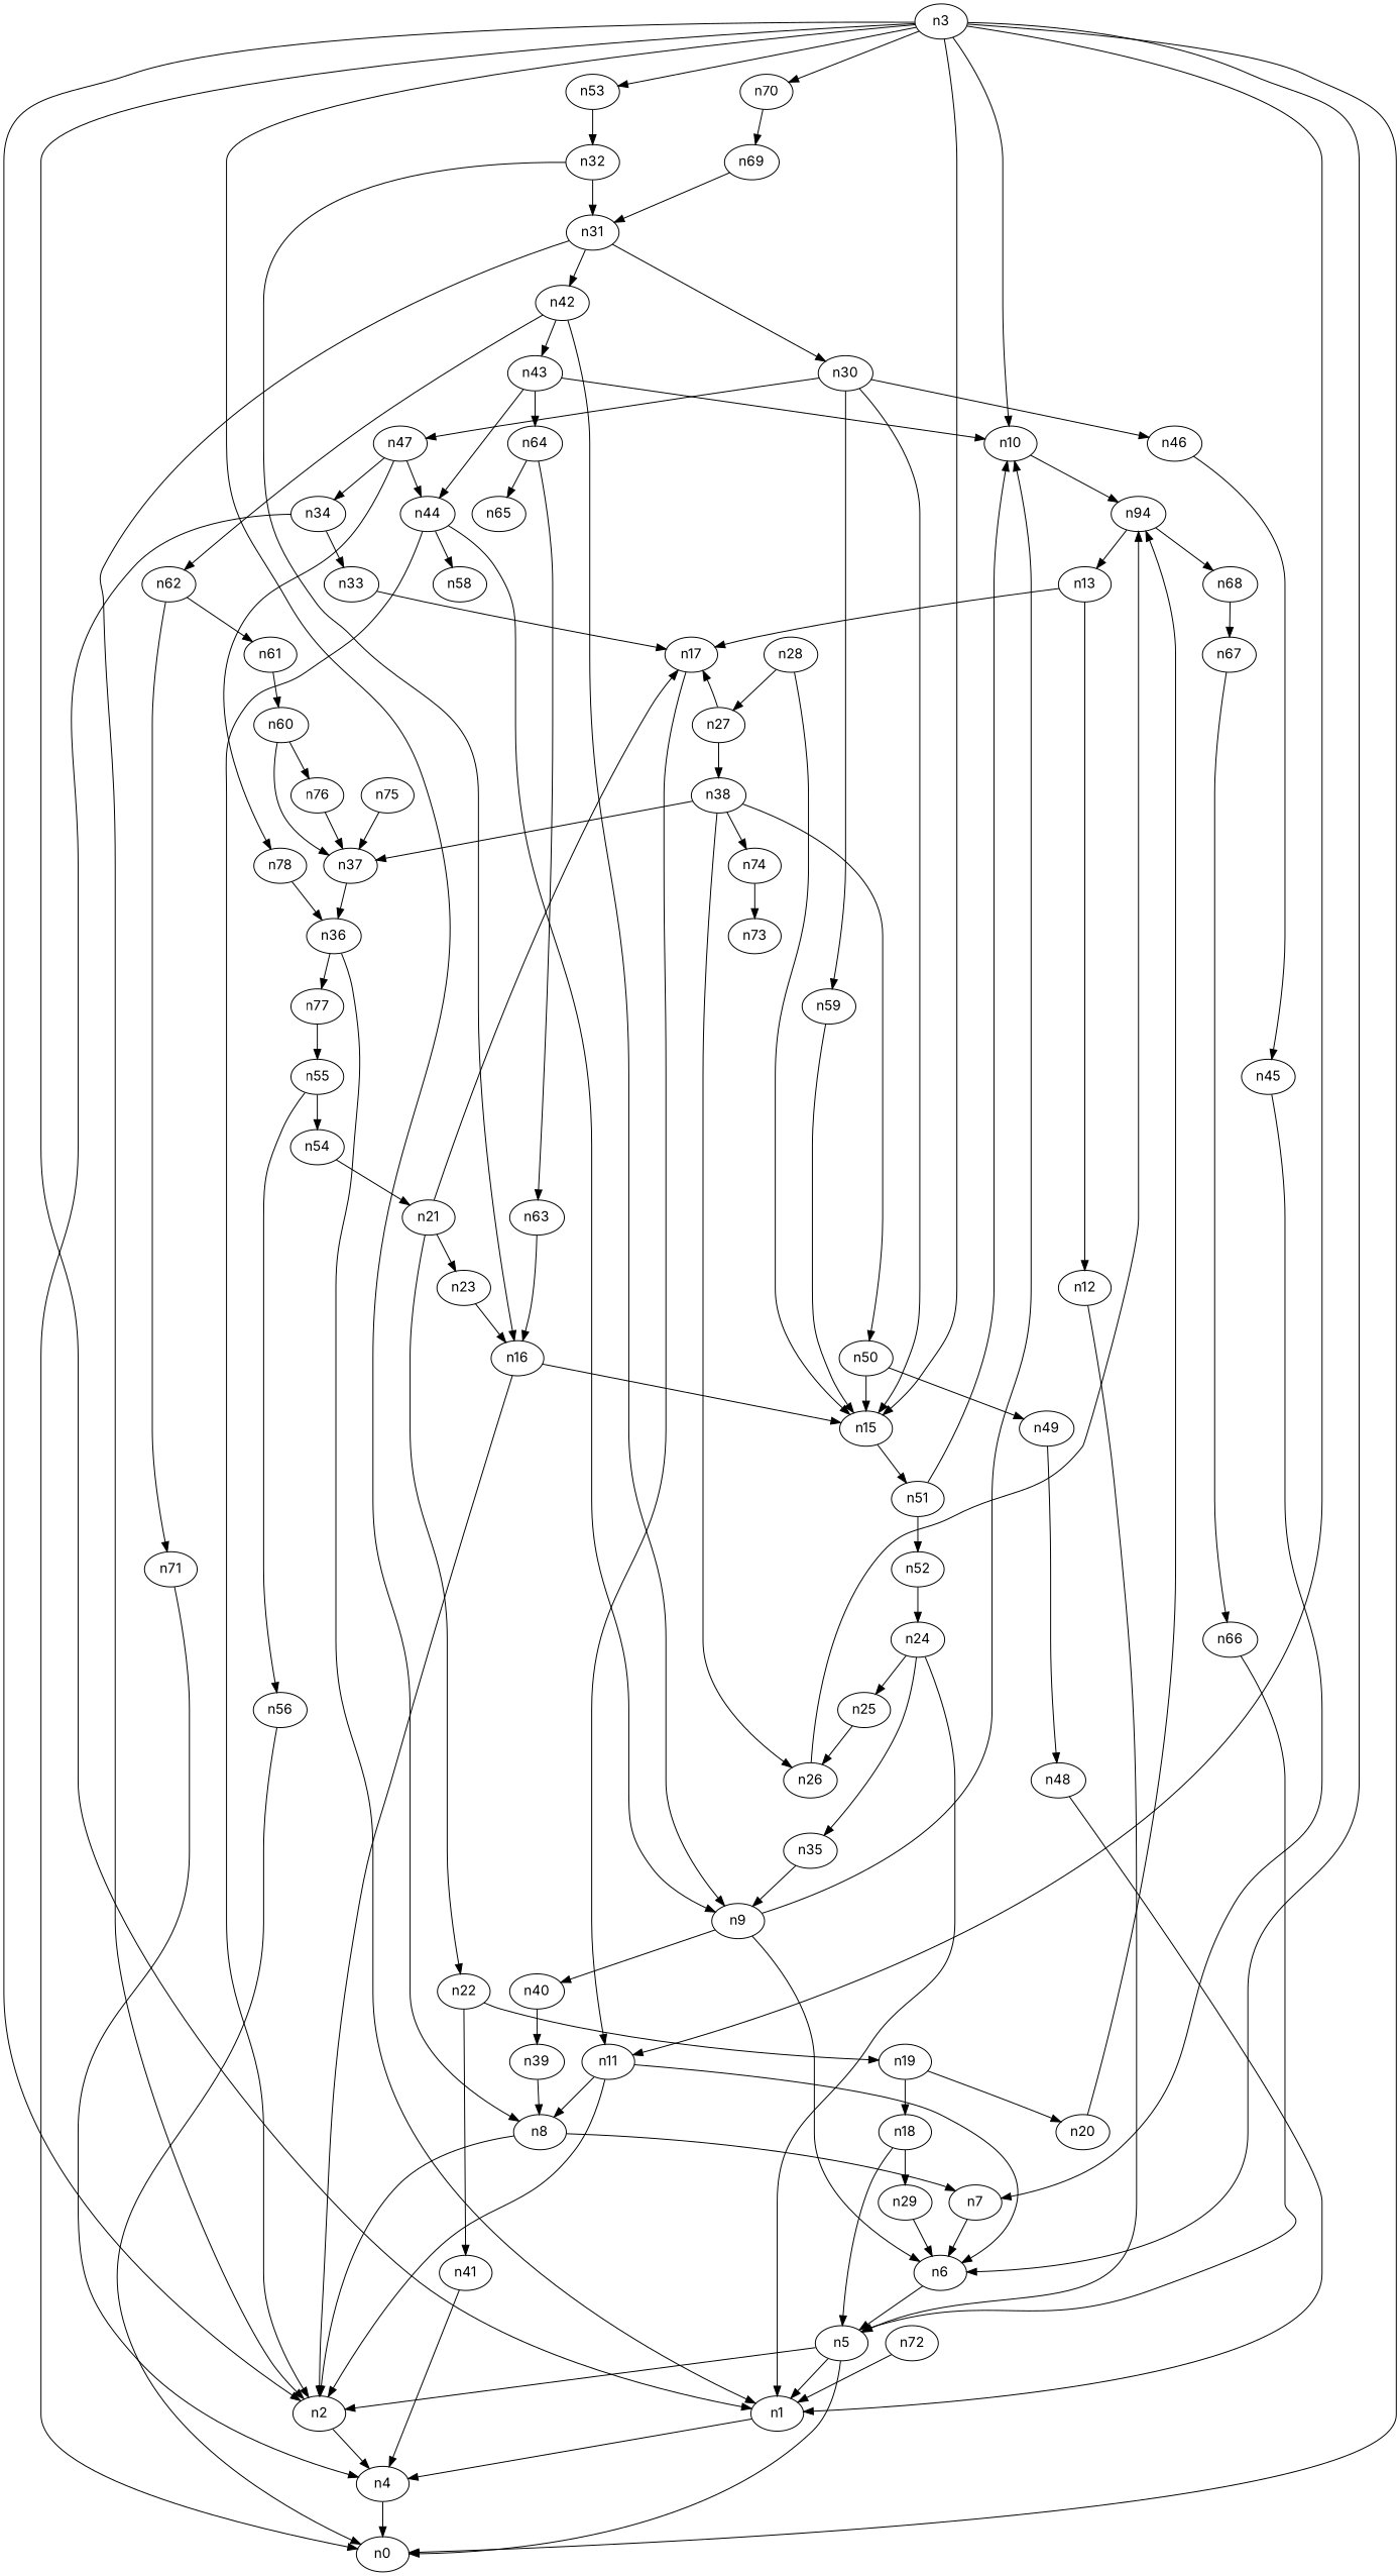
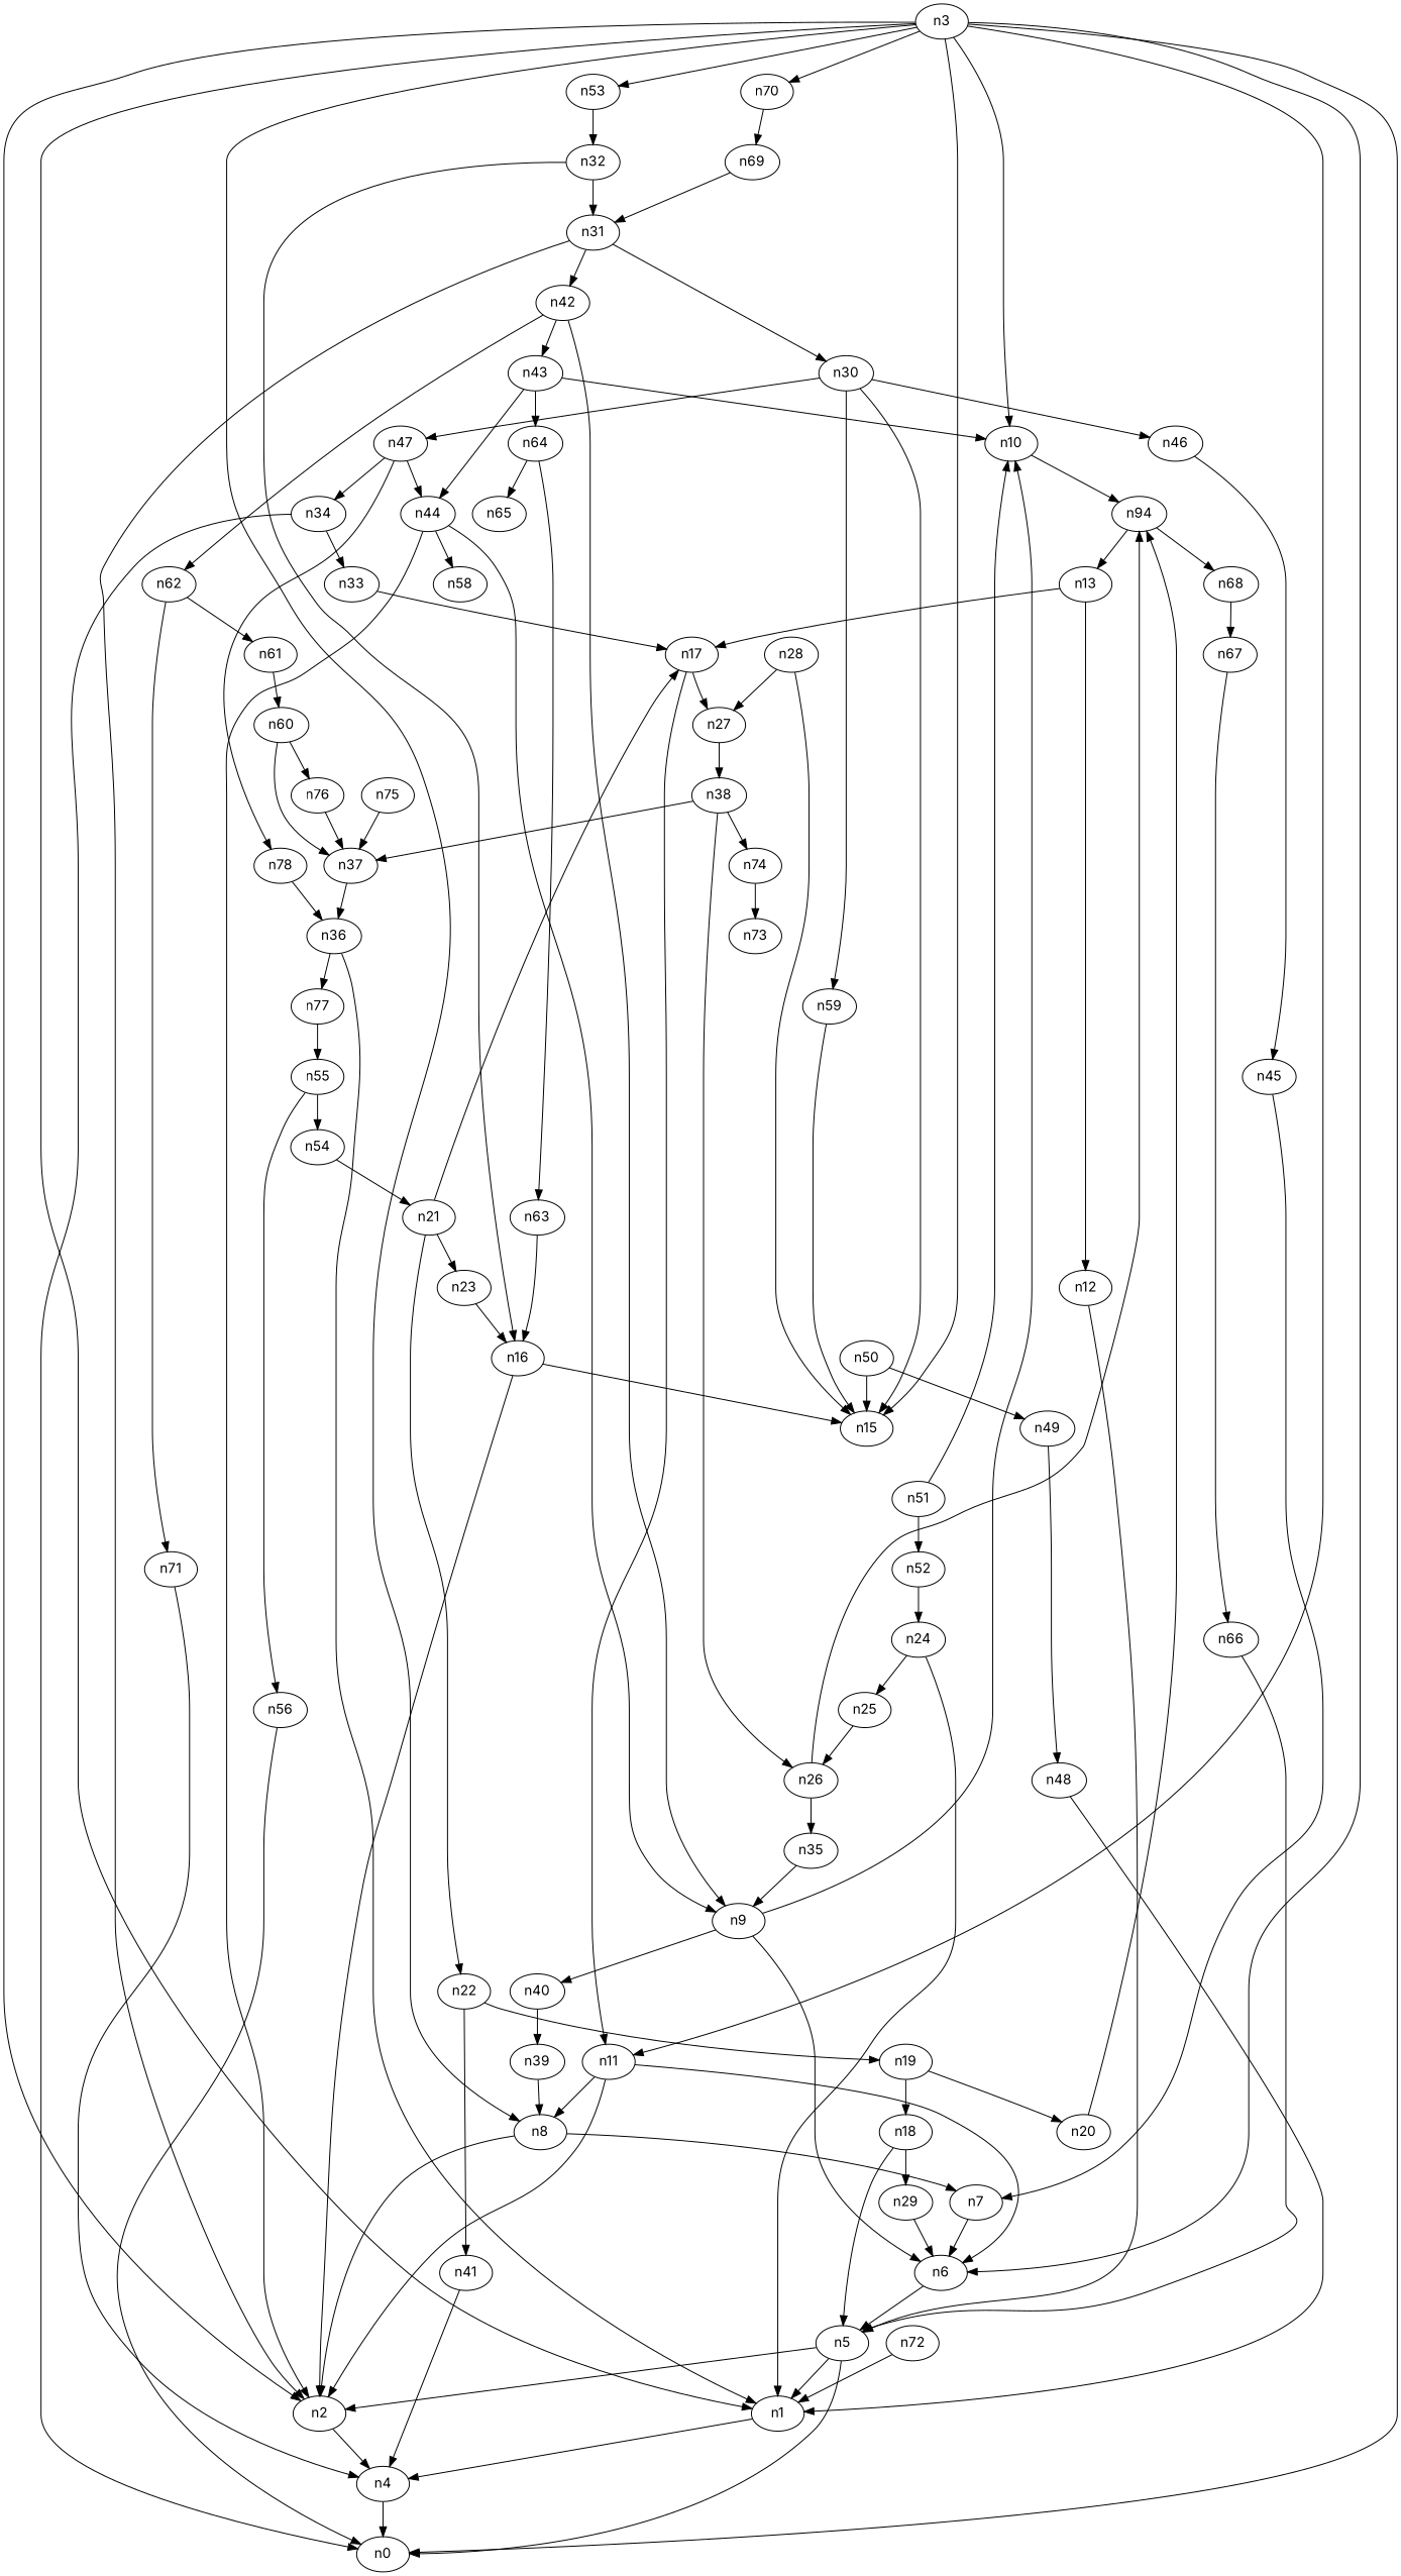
  digraph {
    fontname=Inter
    node [fontname=Inter]
    edge [fontname=Inter]
    n1
    n4
    n0
    n2
    n3
    n6
    n8
    n10
    n11
    n15
    n53
    n70
    n5
    n7
    n14 [label=n94]
    n51
    n32
    n69
    n13
    n68
    n52
    n16
    n31
    n9
    n40
    n39
    n12
    n17
    n67
    n66
    n24
    n18
    n29
    n19
    n20
    n21
    n22
    n23
    n41
    n25
    n26
    n35
    n27
    n38
    n37
    n50
    n74
    n36
    n49
    n73
    n28
    n30
    n46
    n47
    n59
    n45
    n34
    n44
    n78
    n33
    n58
    n42
    n43
    n62
    n64
    n61
    n71
    n77
    n55
    n54
    n56
    n48
    n63
    n65
    n60
    n76
    n75
    n72
    n1 -> n4
    n4 -> n0
    n2 -> n4
    n3 -> n1
    n3 -> n0
    n3 -> n2
    n3 -> n6
    n3 -> n8
    n3 -> n10
    n3 -> n11
    n3 -> n15
    n3 -> n53
    n3 -> n70
    n6 -> n5
    n8 -> n2
    n8 -> n7
    n10 -> n14
    n11 -> n2
    n11 -> n6
    n11 -> n8
-   n15 -> n51
    n53 -> n32
    n70 -> n69
    n5 -> n1
    n5 -> n0
    n5 -> n2
    n7 -> n6
    n14 -> n13
    n14 -> n68
    n51 -> n10
    n51 -> n52
    n32 -> n16
    n32 -> n31
    n69 -> n31
    n13 -> n12
    n13 -> n17
    n68 -> n67
    n52 -> n24
    n16 -> n2
    n16 -> n15
    n31 -> n2
    n31 -> n30
    n31 -> n42
    n9 -> n6
    n9 -> n10
    n9 -> n40
    n40 -> n39
    n39 -> n8
    n12 -> n5
    n17 -> n11
    n67 -> n66
    n66 -> n5
    n24 -> n1
    n24 -> n25
    n18 -> n5
    n18 -> n29
    n29 -> n6
    n19 -> n18
    n19 -> n20
    n20 -> n14
    n21 -> n17
    n21 -> n22
    n21 -> n23
    n22 -> n19
    n22 -> n41
    n23 -> n16
    n41 -> n4
    n25 -> n26
    n26 -> n14
-   n24 -> n35
+   n26 -> n35
    n35 -> n9
-   n27 -> n17
+   n17 -> n27
    n27 -> n38
    n38 -> n26
    n38 -> n37
-   n38 -> n50
    n38 -> n74
    n37 -> n36
    n50 -> n15
    n50 -> n49
    n74 -> n73
    n36 -> n1
    n36 -> n77
    n49 -> n48
    n28 -> n15
    n28 -> n27
    n30 -> n15
    n30 -> n46
    n30 -> n47
    n30 -> n59
    n46 -> n45
    n47 -> n34
    n47 -> n44
    n47 -> n78
    n59 -> n15
    n45 -> n7
    n34 -> n0
    n34 -> n33
    n44 -> n2
    n44 -> n9
    n44 -> n58
    n78 -> n36
    n33 -> n17
    n42 -> n9
    n42 -> n43
    n42 -> n62
    n43 -> n10
    n43 -> n44
    n43 -> n64
    n62 -> n61
    n62 -> n71
    n64 -> n63
    n64 -> n65
    n61 -> n60
    n71 -> n4
    n77 -> n55
    n55 -> n54
    n55 -> n56
    n54 -> n21
    n56 -> n0
    n48 -> n1
    n63 -> n16
    n60 -> n37
    n60 -> n76
    n76 -> n37
    n75 -> n37
    n72 -> n1
  }
